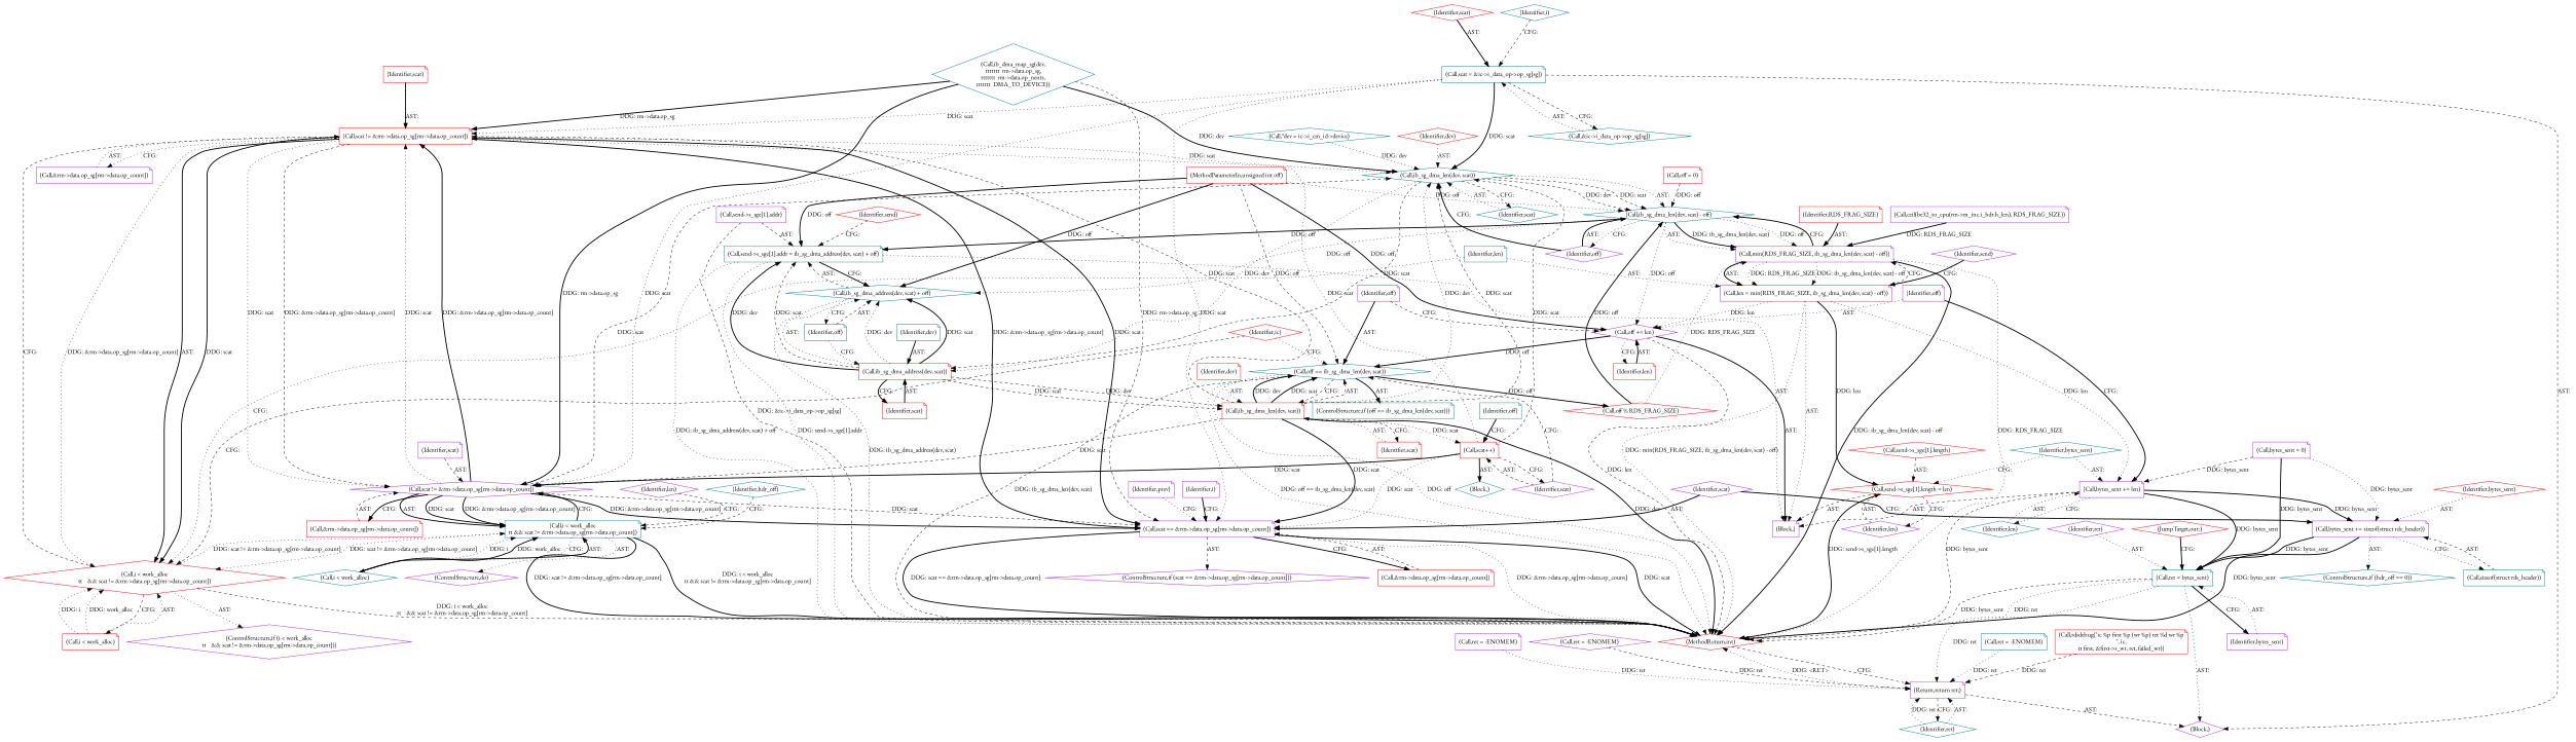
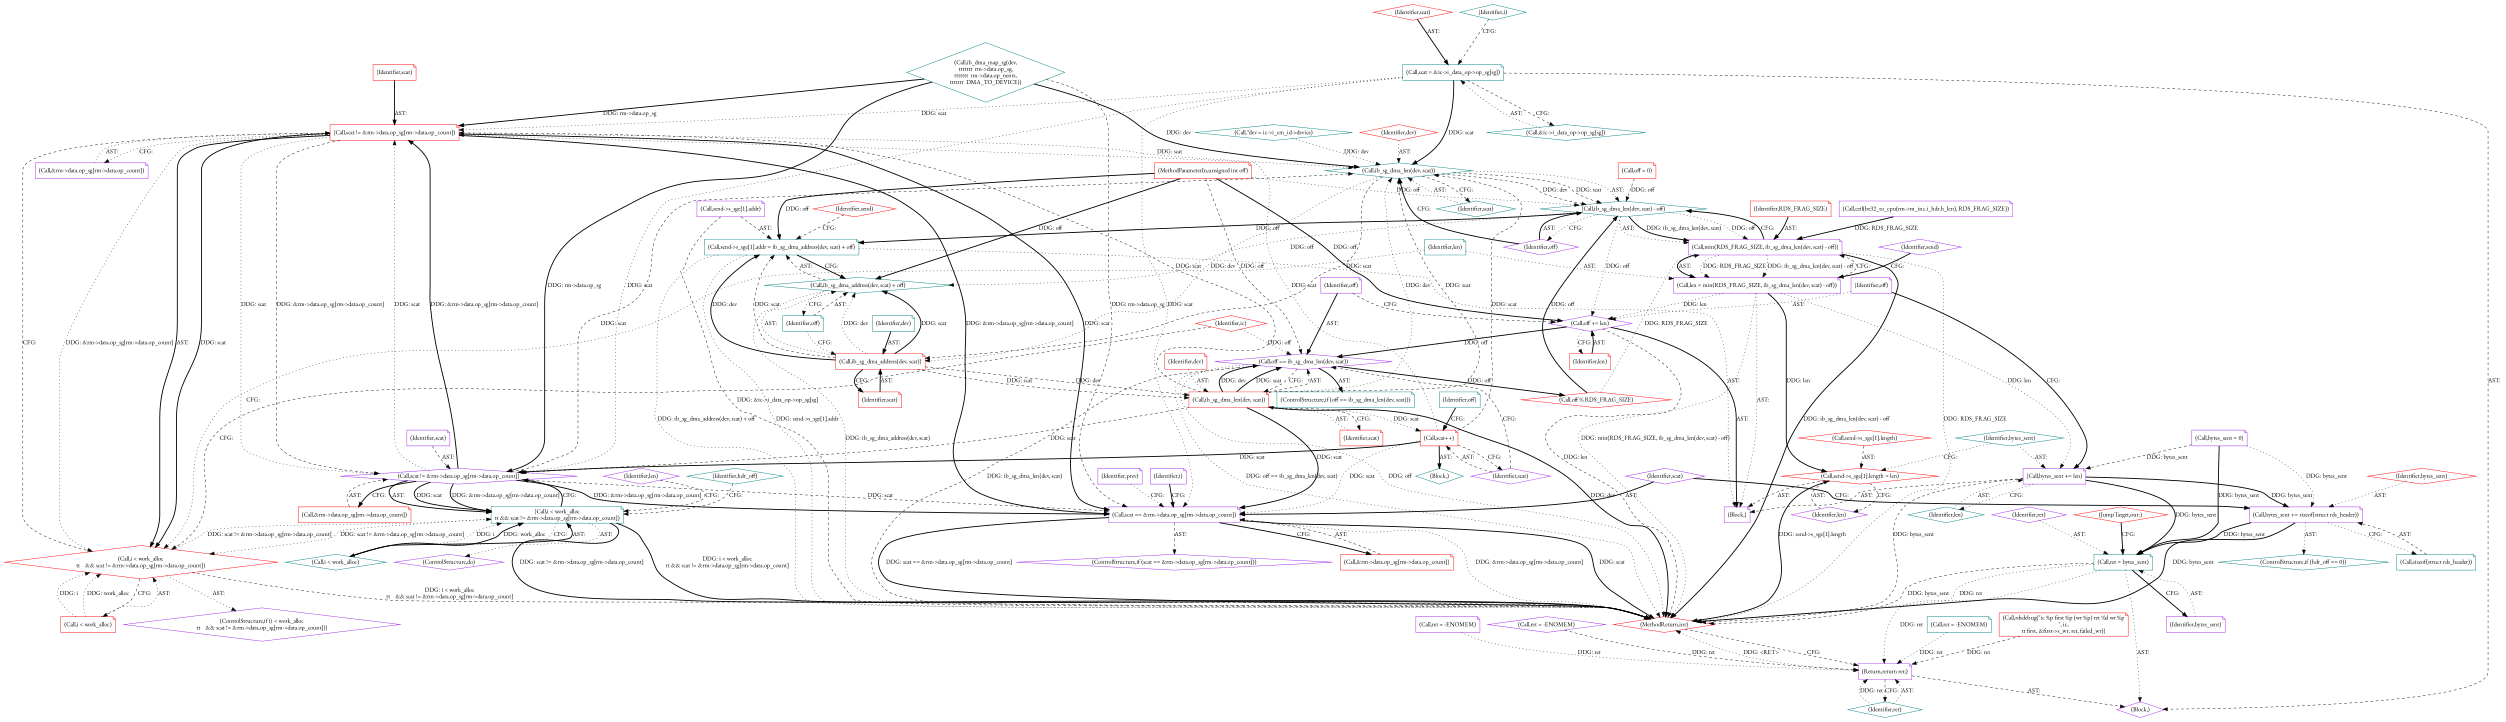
  digraph {
    fontname="EB Garamond"
    node [color=purple fontname="EB Garamond" shape=note]
    edge [fontname="EB Garamond" style=dotted]
    n1 [color=teal label="(Call,scat = &ic->i_data_op->op_sg[sg])"]
    n2 [color=red label="(Call,scat != &rm->data.op_sg[rm->data.op_count])"]
    n3 [color=teal label="(Call,ib_sg_dma_len(dev, scat))" shape=diamond]
    n4 [label="(Call,scat != &rm->data.op_sg[rm->data.op_count])" shape=diamond]
    n5 [label="(Call,scat == &rm->data.op_sg[rm->data.op_count])"]
    n6 [label="(Block,)" shape=diamond]
    n7 [color=teal label="(Call,&ic->i_data_op->op_sg[sg])" shape=diamond]
    n8 [color=red label="(Call,i < work_alloc\n\t\t    && scat != &rm->data.op_sg[rm->data.op_count])" shape=diamond]
    n9 [label="(Call,&rm->data.op_sg[rm->data.op_count])"]
    n10 [color=teal label="(Call,ib_sg_dma_len(dev, scat) - off)" shape=diamond]
    n11 [color=red label="(Call,ib_sg_dma_address(dev, scat))"]
    n12 [color=teal label="(Identifier,scat)" shape=diamond]
    n13 [color=teal label="(Call,i < work_alloc\n\t\t && scat != &rm->data.op_sg[rm->data.op_count])"]
    n14 [color=red label="(Call,&rm->data.op_sg[rm->data.op_count])"]
    n15 [color=red label="(MethodReturn,int)" shape=diamond]
    n16 [color=red label="(Call,&rm->data.op_sg[rm->data.op_count])"]
    n17 [label="(ControlStructure,if (scat == &rm->data.op_sg[rm->data.op_count]))" shape=diamond]
    n18 [label="(Return,return ret;)"]
    n19 [label="(ControlStructure,if (i < work_alloc\n\t\t    && scat != &rm->data.op_sg[rm->data.op_count]))" shape=diamond]
    n20 [color=red label="(Call,i < work_alloc)"]
    n21 [color=teal label="(Call,i < work_alloc)" shape=diamond]
    n22 [label="(ControlStructure,do)" shape=diamond]
    n23 [label="(Call,min(RDS_FRAG_SIZE, ib_sg_dma_len(dev, scat) - off))"]
    n24 [label="(Call,off += len)" shape=diamond]
    n25 [color=teal label="(Call,send->s_sge[1].addr = ib_sg_dma_address(dev, scat) + off)"]
    n26 [color=teal label="(Call,ib_sg_dma_address(dev, scat) + off)" shape=diamond]
    n27 [label="(Identifier,off)" shape=diamond]
    n28 [color=red label="(Call,ib_sg_dma_len(dev, scat))"]
    n29 [color=red label="(Identifier,scat)"]
    n30 [label="(Call,len = min(RDS_FRAG_SIZE, ib_sg_dma_len(dev, scat) - off))"]
    n31 [label="(Block,)"]
-   n32 [color=teal label="(Call,off == ib_sg_dma_len(dev, scat))" shape=diamond]
+   n32 [label="(Call,off == ib_sg_dma_len(dev, scat))" shape=diamond]
    n33 [color=red label="(Identifier,len)"]
    n34 [color=teal label="(Identifier,off)"]
    n35 [color=red label="(Call,send->s_sge[1].length = len)" shape=diamond]
    n36 [label="(Call,bytes_sent += len)"]
    n37 [label="(Identifier,len)" shape=diamond]
    n38 [label="(Call,bytes_sent += sizeof(struct rds_header))"]
    n39 [color=teal label="(Call,ret = bytes_sent)"]
    n40 [color=teal label="(Identifier,len)" shape=diamond]
    n41 [color=teal label="(ControlStructure,if (hdr_off == 0))" shape=diamond]
    n42 [color=teal label="(Call,sizeof(struct rds_header))"]
    n43 [label="(Identifier,bytes_sent)"]
    n44 [color=teal label="(Identifier,ret)" shape=diamond]
    n45 [color=teal label="(ControlStructure,if (off == ib_sg_dma_len(dev, scat)))"]
    n46 [color=red label="(Call,off % RDS_FRAG_SIZE)" shape=diamond]
    n47 [color=red label="(Call,scat++)"]
    n48 [color=red label="(Identifier,scat)"]
    n49 [color=teal label="(Block,)" shape=diamond]
    n50 [label="(Identifier,scat)" shape=diamond]
    n51 [label="(Identifier,len)" shape=diamond]
    n52 [label="(Identifier,scat)"]
    n53 [color=teal label="(Call,ret = -ENOMEM)"]
    n54 [color=red label="(Identifier,scat)" shape=diamond]
    n55 [label="(Call,ceil(be32_to_cpu(rm->m_inc.i_hdr.h_len), RDS_FRAG_SIZE))"]
    n56 [color=red label="(Identifier,scat)"]
    n57 [label="(Call,send->s_sge[1].addr)"]
    n58 [label="(Identifier,ret)" shape=diamond]
    n59 [label="(Identifier,off)"]
    n60 [color=red label="(Call,send->s_sge[1].length)" shape=diamond]
    n61 [color=red label="(Call,rdsdebug(\"ic %p first %p (wr %p) ret %d wr %p\n\", ic,\n\t\t first, &first->s_wr, ret, failed_wr))"]
    n62 [color=red label="(Identifier,ic)" shape=diamond]
    n63 [label="(Identifier,off)"]
    n64 [color=red label="(Identifier,RDS_FRAG_SIZE)"]
    n65 [color=red label="(Call,off = 0)"]
    n66 [label="(Call,bytes_sent = 0)"]
    n67 [color=teal label="(Call,ib_dma_map_sg(dev,\n\t\t\t\t\t\t\t  rm->data.op_sg,\n\t\t\t\t\t\t\t  rm->data.op_nents,\n\t\t\t\t\t\t\t  DMA_TO_DEVICE))" shape=diamond]
    n68 [color=teal label="(Identifier,off)"]
    n69 [color=red label="(Identifier,bytes_sent)" shape=diamond]
    n70 [color=red label="(JumpTarget,out:)" shape=diamond]
    n71 [label="(Identifier,scat)" shape=diamond]
    n72 [label="(Identifier,prev)"]
    n73 [color=teal label="(Identifier,dev)"]
    n74 [color=teal label="(Identifier,hdr_off)" shape=diamond]
    n75 [color=teal label="(Identifier,bytes_sent)" shape=diamond]
    n76 [color=red label="(Identifier,dev)" shape=diamond]
    n77 [label="(Identifier,send)" shape=diamond]
    n78 [color=teal label="(Identifier,len)"]
    n79 [color=red label="(Identifier,dev)"]
    n80 [label="(Call,ret = -ENOMEM)"]
    n81 [label="(Identifier,i)"]
    n82 [color=teal label="(Identifier,i)" shape=diamond]
    n83 [color=red label="(Identifier,send)" shape=diamond]
    n84 [color=teal label="(Call,*dev = ic->i_cm_id->device)" shape=diamond]
    n85 [label="(Call,ret = -ENOMEM)" shape=diamond]
    n86 [color=red label="(MethodParameterIn,unsigned int off)"]
    n1 -> n2 [label="DDG: scat"]
    n1 -> n3 [label="DDG: scat" style=bold]
    n1 -> n4 [label="DDG: scat"]
    n1 -> n5 [label="DDG: scat"]
    n1 -> n6 [label="AST: " style=dashed]
    n1 -> n7 [label="CFG: " style=dashed]
    n2 -> n3 [label="DDG: scat"]
    n2 -> n4 [label="DDG: scat"]
    n2 -> n4 [label="DDG: &rm->data.op_sg[rm->data.op_count]" style=dashed]
    n2 -> n5 [label="DDG: scat" style=bold]
    n2 -> n5 [label="DDG: &rm->data.op_sg[rm->data.op_count]" style=bold]
    n2 -> n8 [label="AST: " style=bold]
    n2 -> n8 [label="DDG: scat" style=bold]
    n2 -> n8 [label="DDG: &rm->data.op_sg[rm->data.op_count]"]
    n2 -> n9 [label="CFG: "]
    n3 -> n10 [label="AST: "]
    n3 -> n10 [label="DDG: dev" style=dashed]
    n3 -> n10 [label="DDG: scat" style=dashed]
    n3 -> n11 [label="DDG: dev"]
    n3 -> n11 [label="DDG: scat" style=dashed]
    n3 -> n12 [label="CFG: " style=dashed]
    n4 -> n2 [label="DDG: scat"]
    n4 -> n2 [label="DDG: &rm->data.op_sg[rm->data.op_count]" style=bold]
    n4 -> n3 [label="DDG: scat" style=dashed]
    n4 -> n5 [label="DDG: scat" style=dashed]
    n4 -> n5 [label="DDG: &rm->data.op_sg[rm->data.op_count]" style=bold]
    n4 -> n13 [label="AST: " style=bold]
    n4 -> n13 [label="DDG: scat" style=bold]
    n4 -> n13 [label="DDG: &rm->data.op_sg[rm->data.op_count]" style=bold]
    n4 -> n14 [label="CFG: " style=bold]
    n5 -> n15 [label="DDG: scat == &rm->data.op_sg[rm->data.op_count]" style=bold]
    n5 -> n15 [label="DDG: &rm->data.op_sg[rm->data.op_count]"]
    n5 -> n15 [label="DDG: scat" style=bold]
    n5 -> n16 [label="CFG: " style=bold]
    n5 -> n17 [label="AST: " style=dashed]
    n7 -> n1 [label="AST: "]
    n8 -> n2 [label="CFG: " style=dashed]
    n8 -> n13 [label="DDG: scat != &rm->data.op_sg[rm->data.op_count]"]
    n8 -> n15 [label="DDG: i < work_alloc\n\t\t    && scat != &rm->data.op_sg[rm->data.op_count]" style=dashed]
    n8 -> n19 [label="AST: "]
    n8 -> n20 [label="CFG: " style=dashed]
    n9 -> n2 [label="AST: "]
    n10 -> n23 [label="AST: "]
    n10 -> n23 [label="DDG: ib_sg_dma_len(dev, scat)" style=bold]
    n10 -> n23 [label="DDG: off"]
    n10 -> n24 [label="DDG: off"]
    n10 -> n25 [label="DDG: off" style=bold]
    n10 -> n26 [label="DDG: off"]
    n10 -> n27 [label="CFG: "]
    n11 -> n25 [label="DDG: dev" style=bold]
    n11 -> n25 [label="DDG: scat" style=dashed]
    n11 -> n26 [label="AST: "]
    n11 -> n26 [label="DDG: dev"]
    n11 -> n26 [label="DDG: scat" style=bold]
    n11 -> n28 [label="DDG: dev" style=dashed]
    n11 -> n28 [label="DDG: scat" style=dashed]
    n11 -> n29 [label="CFG: " style=bold]
    n12 -> n3 [label="AST: "]
    n13 -> n4 [label="CFG: " style=bold]
    n13 -> n8 [label="DDG: scat != &rm->data.op_sg[rm->data.op_count]"]
    n13 -> n15 [label="DDG: i < work_alloc\n\t\t && scat != &rm->data.op_sg[rm->data.op_count]" style=bold]
    n13 -> n15 [label="DDG: scat != &rm->data.op_sg[rm->data.op_count]" style=bold]
    n13 -> n21 [label="CFG: "]
    n13 -> n22 [label="AST: "]
    n14 -> n4 [label="AST: " style=dashed]
    n15 -> n18 [label="CFG: " style=dashed]
    n16 -> n5 [label="AST: " style=dashed]
    n18 -> n6 [label="AST: " style=dashed]
    n18 -> n15 [label="DDG: <RET>"]
    n18 -> n44 [label="CFG: " style=dashed]
    n20 -> n8 [label="AST: "]
    n20 -> n8 [label="DDG: i"]
    n20 -> n8 [label="DDG: work_alloc"]
    n21 -> n13 [label="AST: " style=bold]
    n21 -> n13 [label="DDG: i"]
    n21 -> n13 [label="DDG: work_alloc" style=bold]
    n23 -> n10 [label="CFG: " style=bold]
    n23 -> n15 [label="DDG: ib_sg_dma_len(dev, scat) - off" style=bold]
    n23 -> n15 [label="DDG: RDS_FRAG_SIZE"]
    n23 -> n30 [label="AST: " style=bold]
    n23 -> n30 [label="DDG: RDS_FRAG_SIZE"]
    n23 -> n30 [label="DDG: ib_sg_dma_len(dev, scat) - off"]
    n24 -> n15 [label="DDG: len" style=dashed]
    n24 -> n31 [label="AST: " style=bold]
    n24 -> n32 [label="DDG: off" style=bold]
    n24 -> n33 [label="CFG: "]
    n25 -> n15 [label="DDG: ib_sg_dma_address(dev, scat) + off"]
    n25 -> n15 [label="DDG: send->s_sge[1].addr"]
    n25 -> n26 [label="CFG: " style=bold]
    n25 -> n31 [label="AST: "]
    n26 -> n15 [label="DDG: ib_sg_dma_address(dev, scat)"]
    n26 -> n25 [label="AST: " style=dashed]
    n26 -> n34 [label="CFG: "]
    n27 -> n3 [label="CFG: " style=bold]
    n27 -> n10 [label="AST: " style=bold]
    n28 -> n2 [label="DDG: scat" style=dashed]
    n28 -> n3 [label="DDG: dev"]
    n28 -> n3 [label="DDG: scat" style=dashed]
    n28 -> n4 [label="DDG: scat" style=dashed]
    n28 -> n5 [label="DDG: scat" style=bold]
    n28 -> n15 [label="DDG: dev" style=bold]
    n28 -> n32 [label="AST: " style=dashed]
    n28 -> n32 [label="DDG: dev" style=bold]
    n28 -> n32 [label="DDG: scat" style=bold]
    n28 -> n47 [label="DDG: scat"]
    n28 -> n48 [label="CFG: " style=dashed]
    n29 -> n11 [label="AST: " style=bold]
    n30 -> n15 [label="DDG: min(RDS_FRAG_SIZE, ib_sg_dma_len(dev, scat) - off)"]
    n30 -> n23 [label="CFG: " style=dashed]
    n30 -> n24 [label="DDG: len"]
    n30 -> n31 [label="AST: "]
    n30 -> n35 [label="DDG: len" style=bold]
    n30 -> n36 [label="DDG: len"]
    n32 -> n15 [label="DDG: ib_sg_dma_len(dev, scat)" style=dashed]
    n32 -> n15 [label="DDG: off"]
    n32 -> n15 [label="DDG: off == ib_sg_dma_len(dev, scat)"]
    n32 -> n28 [label="CFG: " style=dashed]
    n32 -> n45 [label="AST: " style=bold]
    n32 -> n46 [label="DDG: off" style=bold]
    n33 -> n24 [label="AST: " style=bold]
    n34 -> n11 [label="CFG: "]
    n34 -> n26 [label="AST: " style=dashed]
    n35 -> n15 [label="DDG: send->s_sge[1].length" style=bold]
    n35 -> n31 [label="AST: " style=dashed]
    n35 -> n37 [label="CFG: " style=dashed]
    n36 -> n15 [label="DDG: bytes_sent" style=dashed]
    n36 -> n31 [label="AST: " style=dashed]
    n36 -> n38 [label="DDG: bytes_sent" style=bold]
    n36 -> n39 [label="DDG: bytes_sent" style=bold]
    n36 -> n40 [label="CFG: "]
    n37 -> n35 [label="AST: " style=dashed]
    n38 -> n15 [label="DDG: bytes_sent" style=bold]
    n38 -> n39 [label="DDG: bytes_sent" style=bold]
    n38 -> n41 [label="AST: "]
    n38 -> n42 [label="CFG: "]
    n39 -> n6 [label="AST: "]
    n39 -> n15 [label="DDG: bytes_sent" style=dashed]
    n39 -> n15 [label="DDG: ret"]
    n39 -> n18 [label="DDG: ret"]
    n39 -> n43 [label="CFG: " style=bold]
    n40 -> n36 [label="AST: "]
    n42 -> n38 [label="AST: " style=dashed]
    n43 -> n39 [label="AST: "]
    n44 -> n18 [label="AST: "]
    n44 -> n18 [label="DDG: ret"]
    n46 -> n10 [label="DDG: off" style=bold]
    n46 -> n23 [label="DDG: RDS_FRAG_SIZE"]
    n47 -> n2 [label="DDG: scat"]
    n47 -> n3 [label="DDG: scat" style=dashed]
    n47 -> n4 [label="DDG: scat" style=bold]
    n47 -> n5 [label="DDG: scat"]
    n47 -> n49 [label="AST: " style=bold]
    n47 -> n50 [label="CFG: " style=dashed]
    n48 -> n28 [label="AST: "]
    n50 -> n32 [label="CFG: " style=dashed]
    n50 -> n47 [label="AST: " style=dashed]
    n51 -> n13 [label="CFG: " style=dashed]
    n52 -> n4 [label="AST: " style=dashed]
    n53 -> n18 [label="DDG: ret"]
    n54 -> n1 [label="AST: " style=bold]
    n55 -> n23 [label="DDG: RDS_FRAG_SIZE" style=bold]
    n56 -> n2 [label="AST: " style=bold]
    n57 -> n15 [label="DDG: &ic->i_data_op->op_sg[sg]" style=dashed]
    n57 -> n25 [label="AST: " style=dashed]
    n58 -> n39 [label="AST: "]
    n59 -> n24 [label="AST: "]
    n59 -> n36 [label="CFG: " style=bold]
    n60 -> n35 [label="AST: " style=dashed]
    n61 -> n18 [label="DDG: ret" style=dashed]
    n62 -> n8 [label="CFG: " style=dashed]
-   n62 -> n32 [label="CFG: "]
+   n62 -> n32 [label="DDG: off"]
    n63 -> n24 [label="CFG: " style=dashed]
    n63 -> n32 [label="AST: " style=bold]
    n64 -> n23 [label="AST: " style=bold]
    n65 -> n10 [label="DDG: off" style=dashed]
    n66 -> n36 [label="DDG: bytes_sent" style=dashed]
    n66 -> n38 [label="DDG: bytes_sent"]
    n66 -> n39 [label="DDG: bytes_sent" style=bold]
    n67 -> n2 [label="DDG: rm->data.op_sg" style=bold]
    n67 -> n3 [label="DDG: dev" style=bold]
    n67 -> n4 [label="DDG: rm->data.op_sg" style=bold]
    n67 -> n5 [label="DDG: rm->data.op_sg" style=dashed]
    n68 -> n47 [label="CFG: " style=bold]
    n69 -> n38 [label="AST: "]
    n70 -> n39 [label="CFG: " style=bold]
    n71 -> n5 [label="AST: " style=bold]
    n71 -> n38 [label="CFG: " style=bold]
    n72 -> n5 [label="CFG: "]
    n73 -> n11 [label="AST: " style=bold]
    n74 -> n13 [label="CFG: " style=dashed]
    n75 -> n35 [label="CFG: "]
    n75 -> n36 [label="AST: "]
    n76 -> n3 [label="AST: "]
    n77 -> n30 [label="CFG: " style=bold]
    n78 -> n8 [label="CFG: "]
    n78 -> n30 [label="AST: "]
    n79 -> n28 [label="AST: "]
    n80 -> n18 [label="DDG: ret"]
    n81 -> n5 [label="CFG: " style=bold]
    n82 -> n1 [label="CFG: " style=dashed]
    n83 -> n25 [label="CFG: " style=dashed]
    n84 -> n3 [label="DDG: dev"]
    n85 -> n18 [label="DDG: ret" style=dashed]
    n86 -> n10 [label="DDG: off"]
    n86 -> n24 [label="DDG: off" style=bold]
    n86 -> n25 [label="DDG: off" style=bold]
    n86 -> n26 [label="DDG: off" style=bold]
    n86 -> n32 [label="DDG: off" style=dashed]
  }
